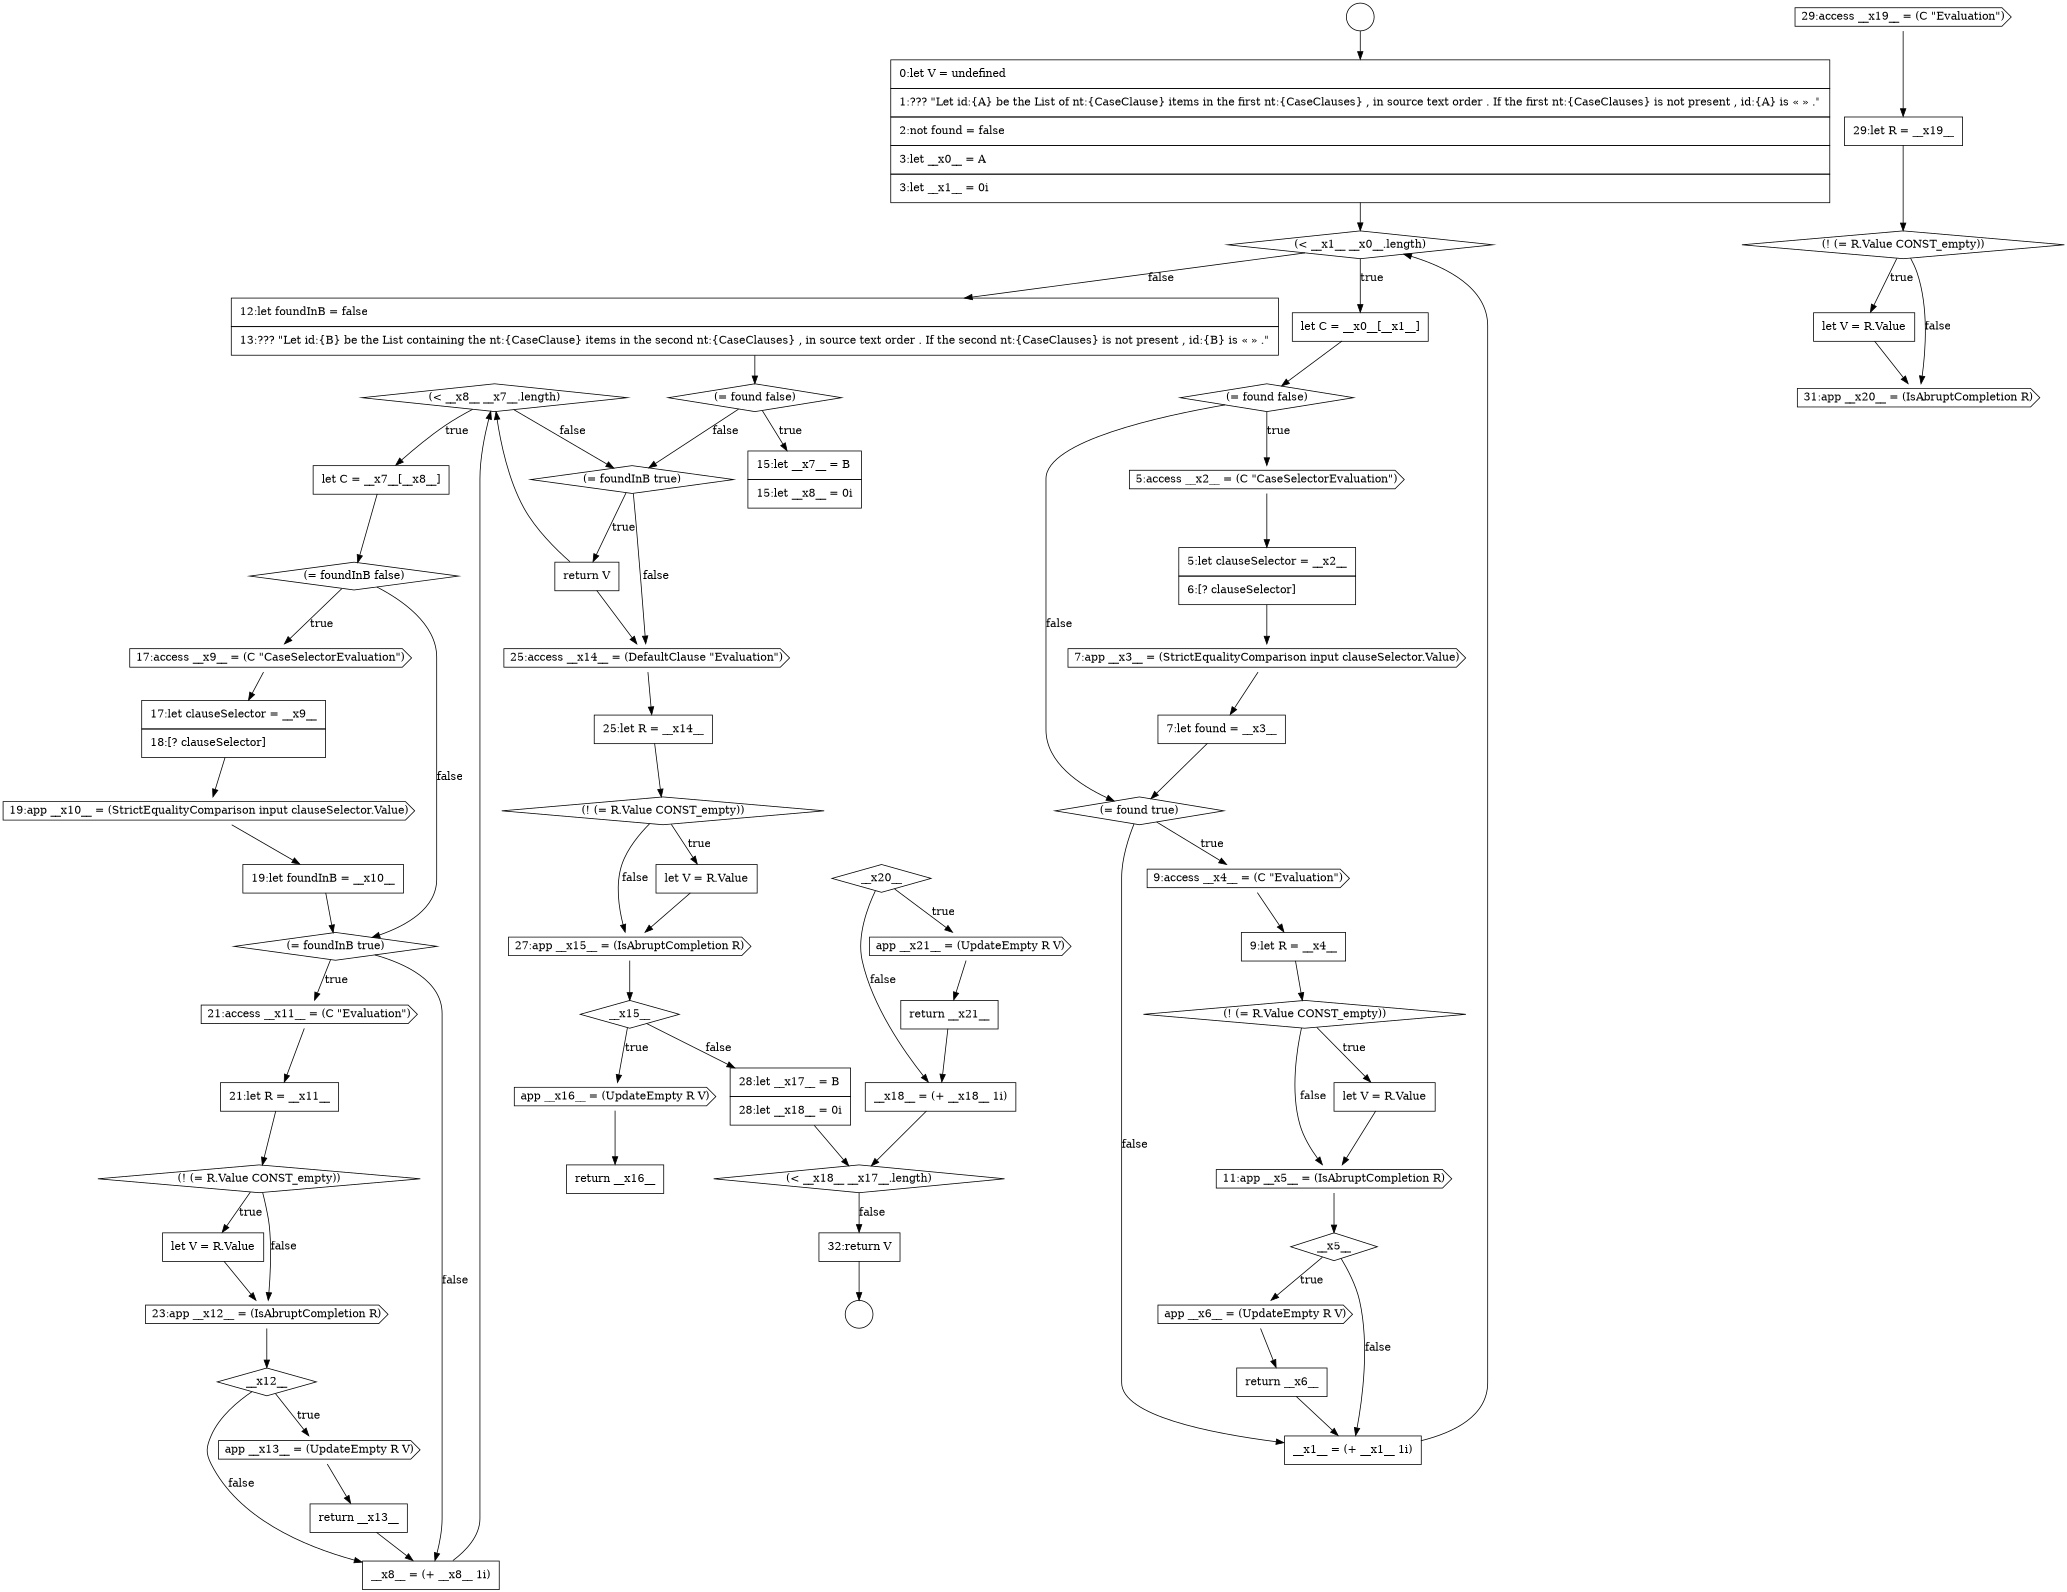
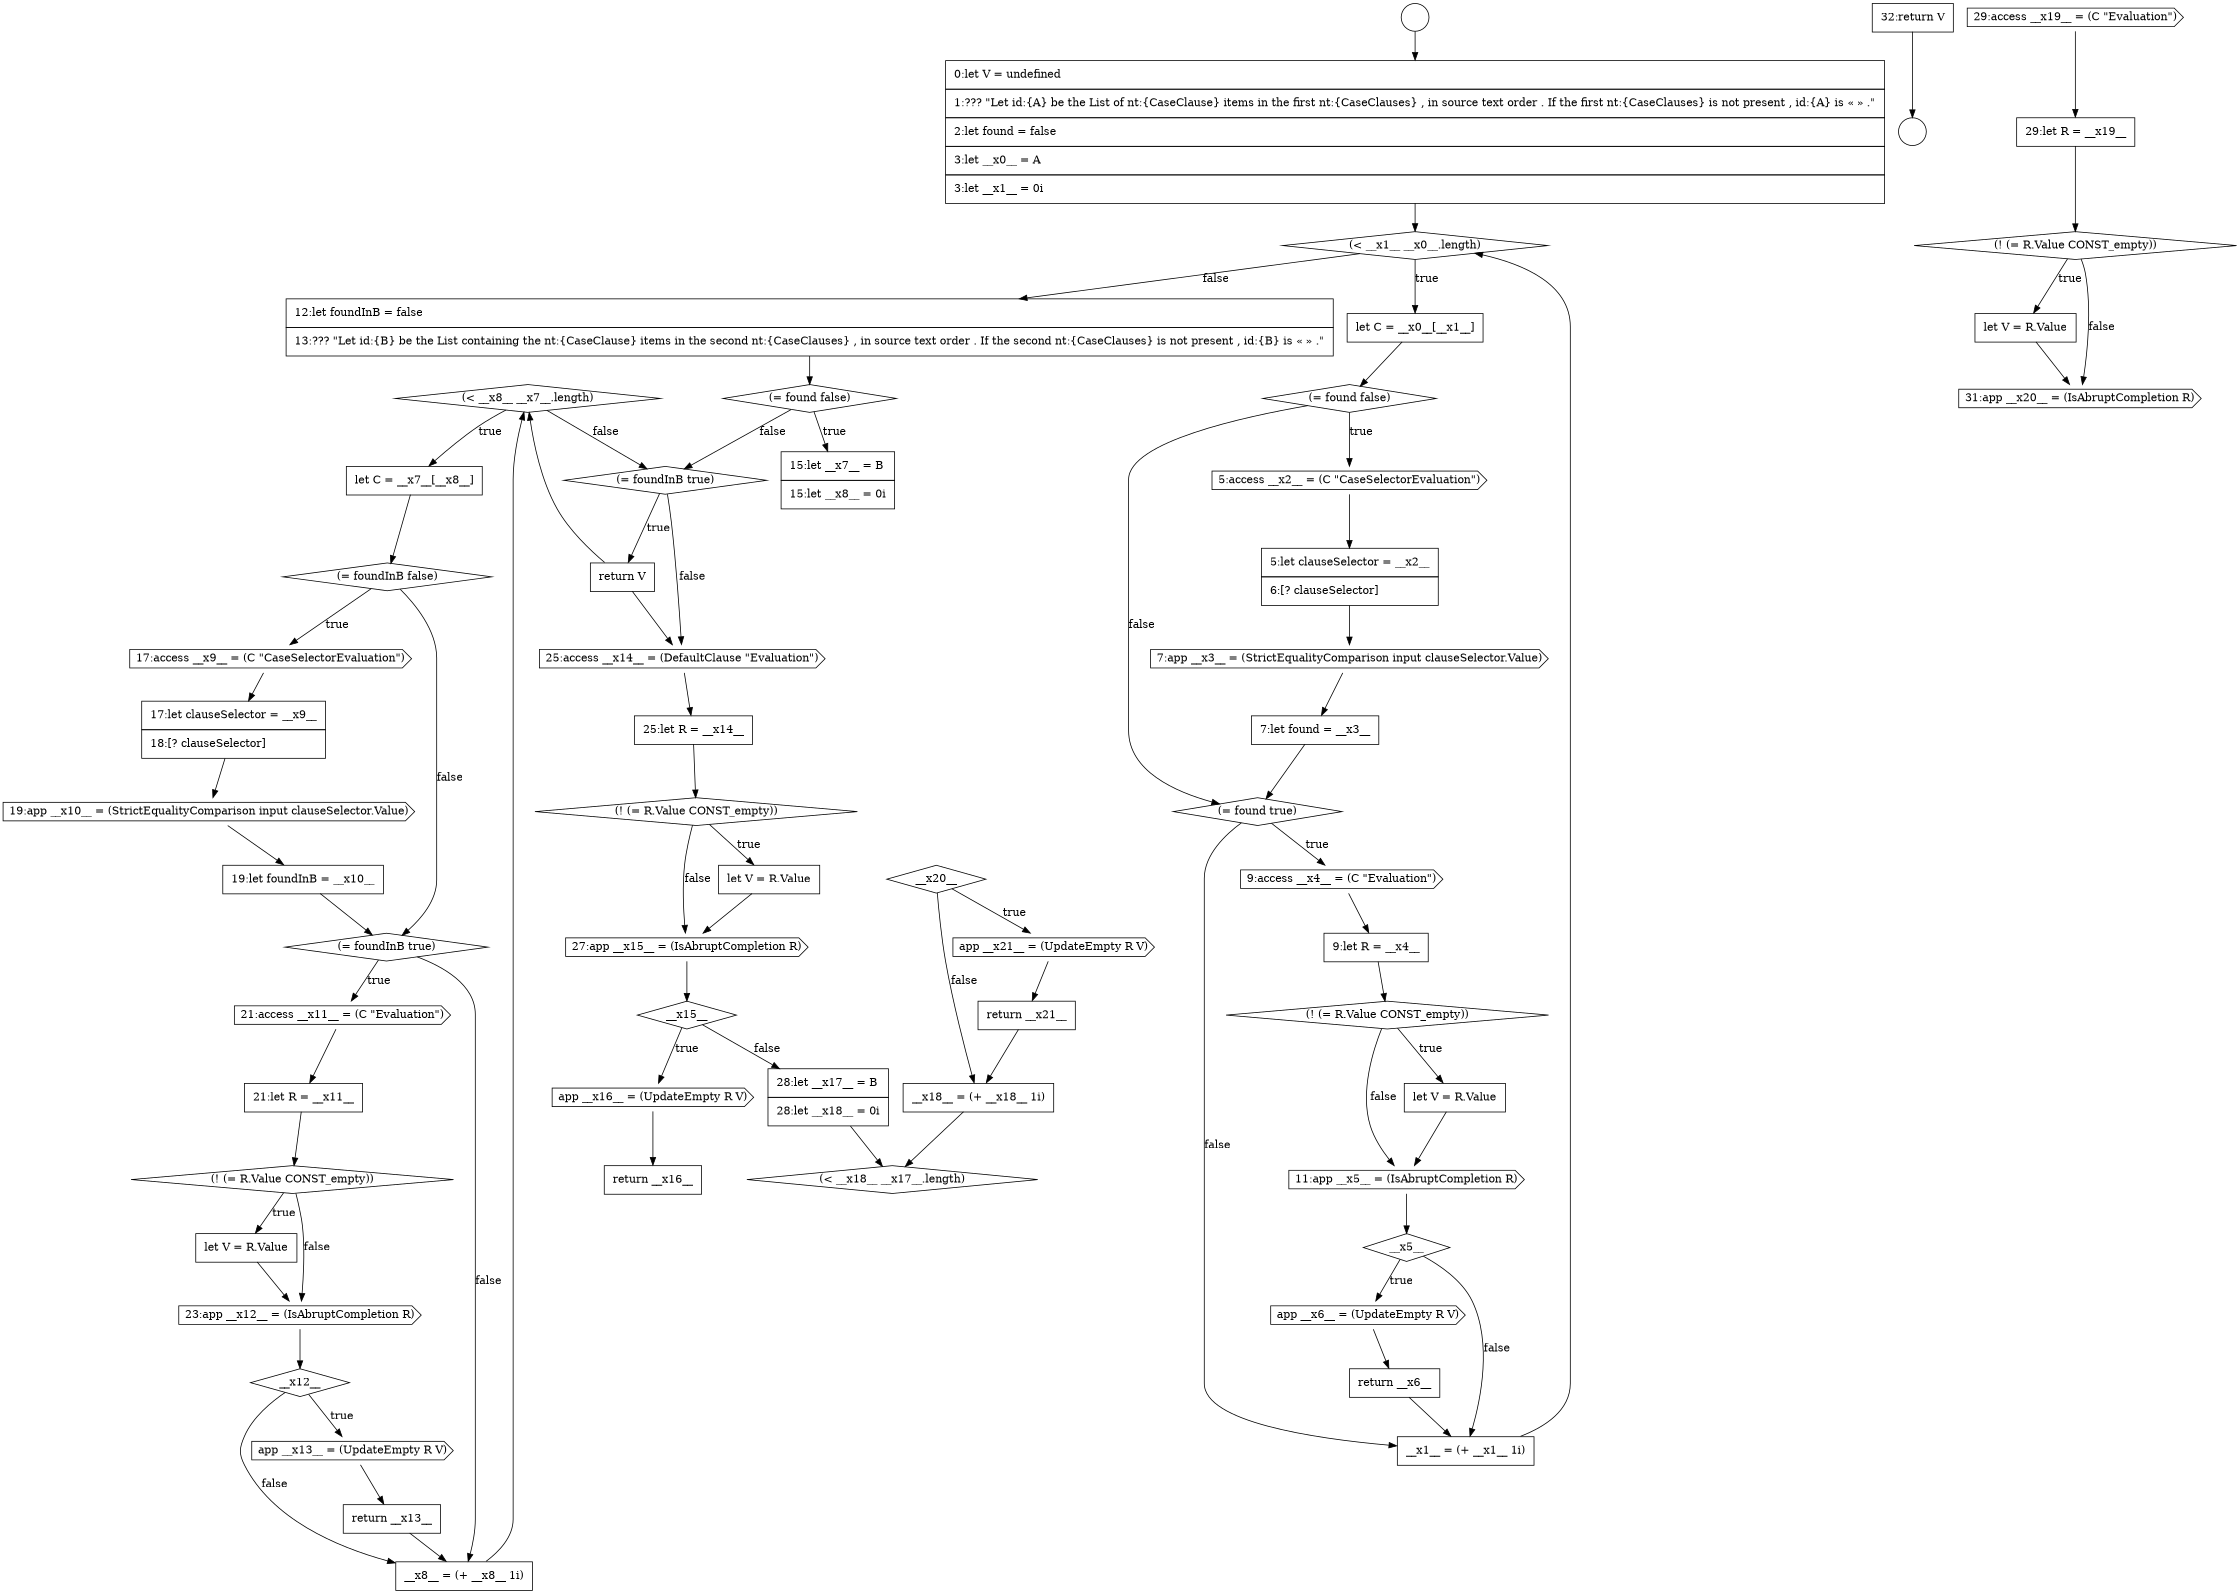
  digraph {
    node [color=black fillcolor=white shape=none style=filled]
    edge [color=black]
    n1 [label=<<font color="black">(&lt; __x8__ __x7__.length)</font>> shape=diamond]
    n2 [label=<<font color="black">     <table border="0" cellborder="1" cellspacing="0" cellpadding="10">       <tr><td align="left">let C = __x7__[__x8__]</td></tr>     </table>   </font>> margin=0]
    n3 [label=<<font color="black">(= foundInB true)</font>> shape=diamond]
    n4 [label=<<font color="black">(= foundInB false)</font>> shape=diamond]
    n5 [label=<<font color="black">     <table border="0" cellborder="1" cellspacing="0" cellpadding="10">       <tr><td align="left">return V</td></tr>     </table>   </font>> margin=0]
    n6 [label=<<font color="black">25:access __x14__ = (DefaultClause &quot;Evaluation&quot;)</font>> shape=cds]
    n7 [label=<<font color="black">     <table border="0" cellborder="1" cellspacing="0" cellpadding="10">       <tr><td align="left">17:let clauseSelector = __x9__</td></tr>       <tr><td align="left">18:[? clauseSelector]</td></tr>     </table>   </font>> margin=0]
    n8 [label=<<font color="black">19:app __x10__ = (StrictEqualityComparison input clauseSelector.Value)</font>> shape=cds]
    n9 [label=<<font color="black">     <table border="0" cellborder="1" cellspacing="0" cellpadding="10">       <tr><td align="left">19:let foundInB = __x10__</td></tr>     </table>   </font>> margin=0]
    n10 [label=<<font color="black">     <table border="0" cellborder="1" cellspacing="0" cellpadding="10">       <tr><td align="left">28:let __x17__ = B</td></tr>       <tr><td align="left">28:let __x18__ = 0i</td></tr>     </table>   </font>> margin=0]
    n11 [label=<<font color="black">(&lt; __x18__ __x17__.length)</font>> shape=diamond]
    n12 [label=<<font color="black">     <table border="0" cellborder="1" cellspacing="0" cellpadding="10">       <tr><td align="left">32:return V</td></tr>     </table>   </font>> margin=0]
    n13 [label=<<font color="black">     <table border="0" cellborder="1" cellspacing="0" cellpadding="10">       <tr><td align="left">25:let R = __x14__</td></tr>     </table>   </font>> margin=0]
    n14 [label=<<font color="black">(= foundInB true)</font>> shape=diamond]
    n15 [label=<<font color="black">17:access __x9__ = (C &quot;CaseSelectorEvaluation&quot;)</font>> shape=cds]
    n16 [label=<<font color="black">     <table border="0" cellborder="1" cellspacing="0" cellpadding="10">       <tr><td align="left">__x8__ = (+ __x8__ 1i)</td></tr>     </table>   </font>> margin=0]
    n17 [label=<<font color="black">21:access __x11__ = (C &quot;Evaluation&quot;)</font>> shape=cds]
    n18 [label=<<font color="black">(= found false)</font>> shape=diamond]
    n19 [label=<<font color="black">     <table border="0" cellborder="1" cellspacing="0" cellpadding="10">       <tr><td align="left">15:let __x7__ = B</td></tr>       <tr><td align="left">15:let __x8__ = 0i</td></tr>     </table>   </font>> margin=0]
    n20 [label=<<font color="black">(! (= R.Value CONST_empty))</font>> shape=diamond]
    n21 [label=<<font color="black">     <table border="0" cellborder="1" cellspacing="0" cellpadding="10">       <tr><td align="left">let V = R.Value</td></tr>     </table>   </font>> margin=0]
    n22 [label=<<font color="black">27:app __x15__ = (IsAbruptCompletion R)</font>> shape=cds]
    n23 [label=<<font color="black">     <table border="0" cellborder="1" cellspacing="0" cellpadding="10">       <tr><td align="left">let V = R.Value</td></tr>     </table>   </font>> margin=0]
    n24 [label=<<font color="black">31:app __x20__ = (IsAbruptCompletion R)</font>> shape=cds]
    n25 [label=<<font color="black">     <table border="0" cellborder="1" cellspacing="0" cellpadding="10">       <tr><td align="left">__x18__ = (+ __x18__ 1i)</td></tr>     </table>   </font>> margin=0]
    n26 [label=<<font color="black">__x15__</font>> shape=diamond]
    n27 [label=<<font color="black">     <table border="0" cellborder="1" cellspacing="0" cellpadding="10">       <tr><td align="left">9:let R = __x4__</td></tr>     </table>   </font>> margin=0]
    n28 [label=<<font color="black">(! (= R.Value CONST_empty))</font>> shape=diamond]
    n29 [label=<<font color="black">     <table border="0" cellborder="1" cellspacing="0" cellpadding="10">       <tr><td align="left">let V = R.Value</td></tr>     </table>   </font>> margin=0]
    n30 [label=<<font color="black">11:app __x5__ = (IsAbruptCompletion R)</font>> shape=cds]
    n31 [label=" " shape=circle]
    n32 [label=<<font color="black">app __x16__ = (UpdateEmpty R V)</font>> shape=cds]
    n33 [label=<<font color="black">     <table border="0" cellborder="1" cellspacing="0" cellpadding="10">       <tr><td align="left">return __x16__</td></tr>     </table>   </font>> margin=0]
    n34 [label=<<font color="black">__x5__</font>> shape=diamond]
    n35 [label=<<font color="black">     <table border="0" cellborder="1" cellspacing="0" cellpadding="10">       <tr><td align="left">__x1__ = (+ __x1__ 1i)</td></tr>     </table>   </font>> margin=0]
    n36 [label=<<font color="black">app __x6__ = (UpdateEmpty R V)</font>> shape=cds]
    n37 [label=<<font color="black">(&lt; __x1__ __x0__.length)</font>> shape=diamond]
    n38 [label=<<font color="black">     <table border="0" cellborder="1" cellspacing="0" cellpadding="10">       <tr><td align="left">return __x6__</td></tr>     </table>   </font>> margin=0]
    n39 [label=<<font color="black">__x20__</font>> shape=diamond]
    n40 [label=<<font color="black">app __x21__ = (UpdateEmpty R V)</font>> shape=cds]
    n41 [label=<<font color="black">     <table border="0" cellborder="1" cellspacing="0" cellpadding="10">       <tr><td align="left">return __x21__</td></tr>     </table>   </font>> margin=0]
    n42 [label=<<font color="black">__x12__</font>> shape=diamond]
    n43 [label=<<font color="black">app __x13__ = (UpdateEmpty R V)</font>> shape=cds]
    n44 [label=<<font color="black">     <table border="0" cellborder="1" cellspacing="0" cellpadding="10">       <tr><td align="left">return __x13__</td></tr>     </table>   </font>> margin=0]
    n45 [label=<<font color="black">     <table border="0" cellborder="1" cellspacing="0" cellpadding="10">       <tr><td align="left">let C = __x0__[__x1__]</td></tr>     </table>   </font>> margin=0]
    n46 [label=<<font color="black">(= found false)</font>> shape=diamond]
    n47 [label=<<font color="black">(= found true)</font>> shape=diamond]
    n48 [label=<<font color="black">5:access __x2__ = (C &quot;CaseSelectorEvaluation&quot;)</font>> shape=cds]
    n49 [label=<<font color="black">(! (= R.Value CONST_empty))</font>> shape=diamond]
    n50 [label=<<font color="black">     <table border="0" cellborder="1" cellspacing="0" cellpadding="10">       <tr><td align="left">12:let foundInB = false</td></tr>       <tr><td align="left">13:??? &quot;Let id:{B} be the List containing the nt:{CaseClause} items in the second nt:{CaseClauses} , in source text order . If the second nt:{CaseClauses} is not present , id:{B} is &laquo; &raquo; .&quot;</td></tr>     </table>   </font>> margin=0]
    n51 [label=<<font color="black">     <table border="0" cellborder="1" cellspacing="0" cellpadding="10">       <tr><td align="left">7:let found = __x3__</td></tr>     </table>   </font>> margin=0]
    n52 [label=<<font color="black">9:access __x4__ = (C &quot;Evaluation&quot;)</font>> shape=cds]
    n53 [label=<<font color="black">29:access __x19__ = (C &quot;Evaluation&quot;)</font>> shape=cds]
    n54 [label=<<font color="black">     <table border="0" cellborder="1" cellspacing="0" cellpadding="10">       <tr><td align="left">29:let R = __x19__</td></tr>     </table>   </font>> margin=0]
    n55 [label=<<font color="black">     <table border="0" cellborder="1" cellspacing="0" cellpadding="10">       <tr><td align="left">21:let R = __x11__</td></tr>     </table>   </font>> margin=0]
    n56 [label=<<font color="black">7:app __x3__ = (StrictEqualityComparison input clauseSelector.Value)</font>> shape=cds]
    n57 [label=<<font color="black">23:app __x12__ = (IsAbruptCompletion R)</font>> shape=cds]
    n58 [label=<<font color="black">     <table border="0" cellborder="1" cellspacing="0" cellpadding="10">       <tr><td align="left">let V = R.Value</td></tr>     </table>   </font>> margin=0]
    n59 [label=<<font color="black">(! (= R.Value CONST_empty))</font>> shape=diamond]
-   n60 [label=<<font color="black">     <table border="0" cellborder="1" cellspacing="0" cellpadding="10">       <tr><td align="left">0:let V = undefined</td></tr>       <tr><td align="left">1:??? &quot;Let id:{A} be the List of nt:{CaseClause} items in the first nt:{CaseClauses} , in source text order . If the first nt:{CaseClauses} is not present , id:{A} is &laquo; &raquo; .&quot;</td></tr>       <tr><td align="left">2:not found = false</td></tr>       <tr><td align="left">3:let __x0__ = A</td></tr>       <tr><td align="left">3:let __x1__ = 0i</td></tr>     </table>   </font>> margin=0]
+   n60 [label=<<font color="black">     <table border="0" cellborder="1" cellspacing="0" cellpadding="10">       <tr><td align="left">0:let V = undefined</td></tr>       <tr><td align="left">1:??? &quot;Let id:{A} be the List of nt:{CaseClause} items in the first nt:{CaseClauses} , in source text order . If the first nt:{CaseClauses} is not present , id:{A} is &laquo; &raquo; .&quot;</td></tr>       <tr><td align="left">2:let found = false</td></tr>       <tr><td align="left">3:let __x0__ = A</td></tr>       <tr><td align="left">3:let __x1__ = 0i</td></tr>     </table>   </font>> margin=0]
    n61 [label=<<font color="black">     <table border="0" cellborder="1" cellspacing="0" cellpadding="10">       <tr><td align="left">5:let clauseSelector = __x2__</td></tr>       <tr><td align="left">6:[? clauseSelector]</td></tr>     </table>   </font>> margin=0]
    n62 [label=" " shape=circle]
    n1 -> n2 [label=<<font color="black">true</font>>]
    n1 -> n3 [label=<<font color="black">false</font>>]
    n2 -> n4
    n3 -> n5 [label=<<font color="black">true</font>>]
    n3 -> n6 [label=<<font color="black">false</font>>]
    n4 -> n14 [label=<<font color="black">false</font>>]
    n4 -> n15 [label=<<font color="black">true</font>>]
    n5 -> n1
    n5 -> n6
    n6 -> n13
    n7 -> n8
    n8 -> n9
    n9 -> n14
    n10 -> n11
-   n11 -> n12 [label=<<font color="black">false</font>>]
    n12 -> n31
    n13 -> n20
    n14 -> n16 [label=<<font color="black">false</font>>]
    n14 -> n17 [label=<<font color="black">true</font>>]
    n15 -> n7
    n16 -> n1
    n17 -> n55
    n18 -> n3 [label=<<font color="black">false</font>>]
    n18 -> n19 [label=<<font color="black">true</font>>]
    n20 -> n21 [label=<<font color="black">true</font>>]
    n20 -> n22 [label=<<font color="black">false</font>>]
    n21 -> n22
    n22 -> n26
    n23 -> n24
    n25 -> n11
    n26 -> n10 [label=<<font color="black">false</font>>]
    n26 -> n32 [label=<<font color="black">true</font>>]
    n27 -> n28
    n28 -> n29 [label=<<font color="black">true</font>>]
    n28 -> n30 [label=<<font color="black">false</font>>]
    n29 -> n30
    n30 -> n34
    n32 -> n33
    n34 -> n35 [label=<<font color="black">false</font>>]
    n34 -> n36 [label=<<font color="black">true</font>>]
    n35 -> n37
    n36 -> n38
    n37 -> n45 [label=<<font color="black">true</font>>]
    n37 -> n50 [label=<<font color="black">false</font>>]
    n38 -> n35
    n39 -> n25 [label=<<font color="black">false</font>>]
    n39 -> n40 [label=<<font color="black">true</font>>]
    n40 -> n41
    n41 -> n25
    n42 -> n16 [label=<<font color="black">false</font>>]
    n42 -> n43 [label=<<font color="black">true</font>>]
    n43 -> n44
    n44 -> n16
    n45 -> n46
    n46 -> n47 [label=<<font color="black">false</font>>]
    n46 -> n48 [label=<<font color="black">true</font>>]
    n47 -> n35 [label=<<font color="black">false</font>>]
    n47 -> n52 [label=<<font color="black">true</font>>]
    n48 -> n61
    n49 -> n23 [label=<<font color="black">true</font>>]
    n49 -> n24 [label=<<font color="black">false</font>>]
    n50 -> n18
    n51 -> n47
    n52 -> n27
    n53 -> n54
    n54 -> n49
    n55 -> n59
    n56 -> n51
    n57 -> n42
    n58 -> n57
    n59 -> n57 [label=<<font color="black">false</font>>]
    n59 -> n58 [label=<<font color="black">true</font>>]
    n60 -> n37
    n61 -> n56
    n62 -> n60
  }
